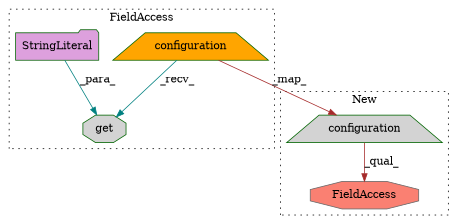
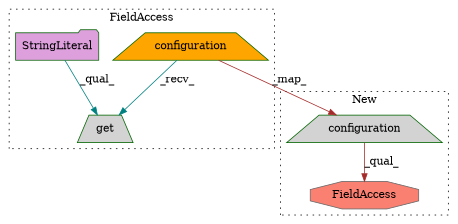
  digraph {
    node [a=32 color=darkgreen fillcolor=lightgrey l=15 s=2178 shape=trapezium style=filled]
    edge [color=teal]
    n1 [fillcolor=orange label=configuration]
-   n2 [l="4,1" label=get s="2194,2207" shape=octagon]
+   n2 [l="4,1" label=get s="2194,2207"]
    n3 [a=45 fillcolor=plum l=6 label=StringLiteral s=2198 shape=folder]
    n4 [label=configuration]
    n5 [a=22 color=gray40 fillcolor=salmon l=36 label=FieldAccess s=2170 shape=octagon]
    subgraph cluster_1 {
      label=FieldAccess
      style=dotted
      n1
      n2
      n3
    }
    subgraph cluster_2 {
      label=New
      style=dotted
      n4
      n5
    }
    n1 -> n2 [label=_recv_]
    n1 -> n4 [color=brown label=_map_]
-   n3 -> n2 [label=_para_]
+   n3 -> n2 [label=_qual_]
    n4 -> n5 [color=brown label=_qual_]
  }
